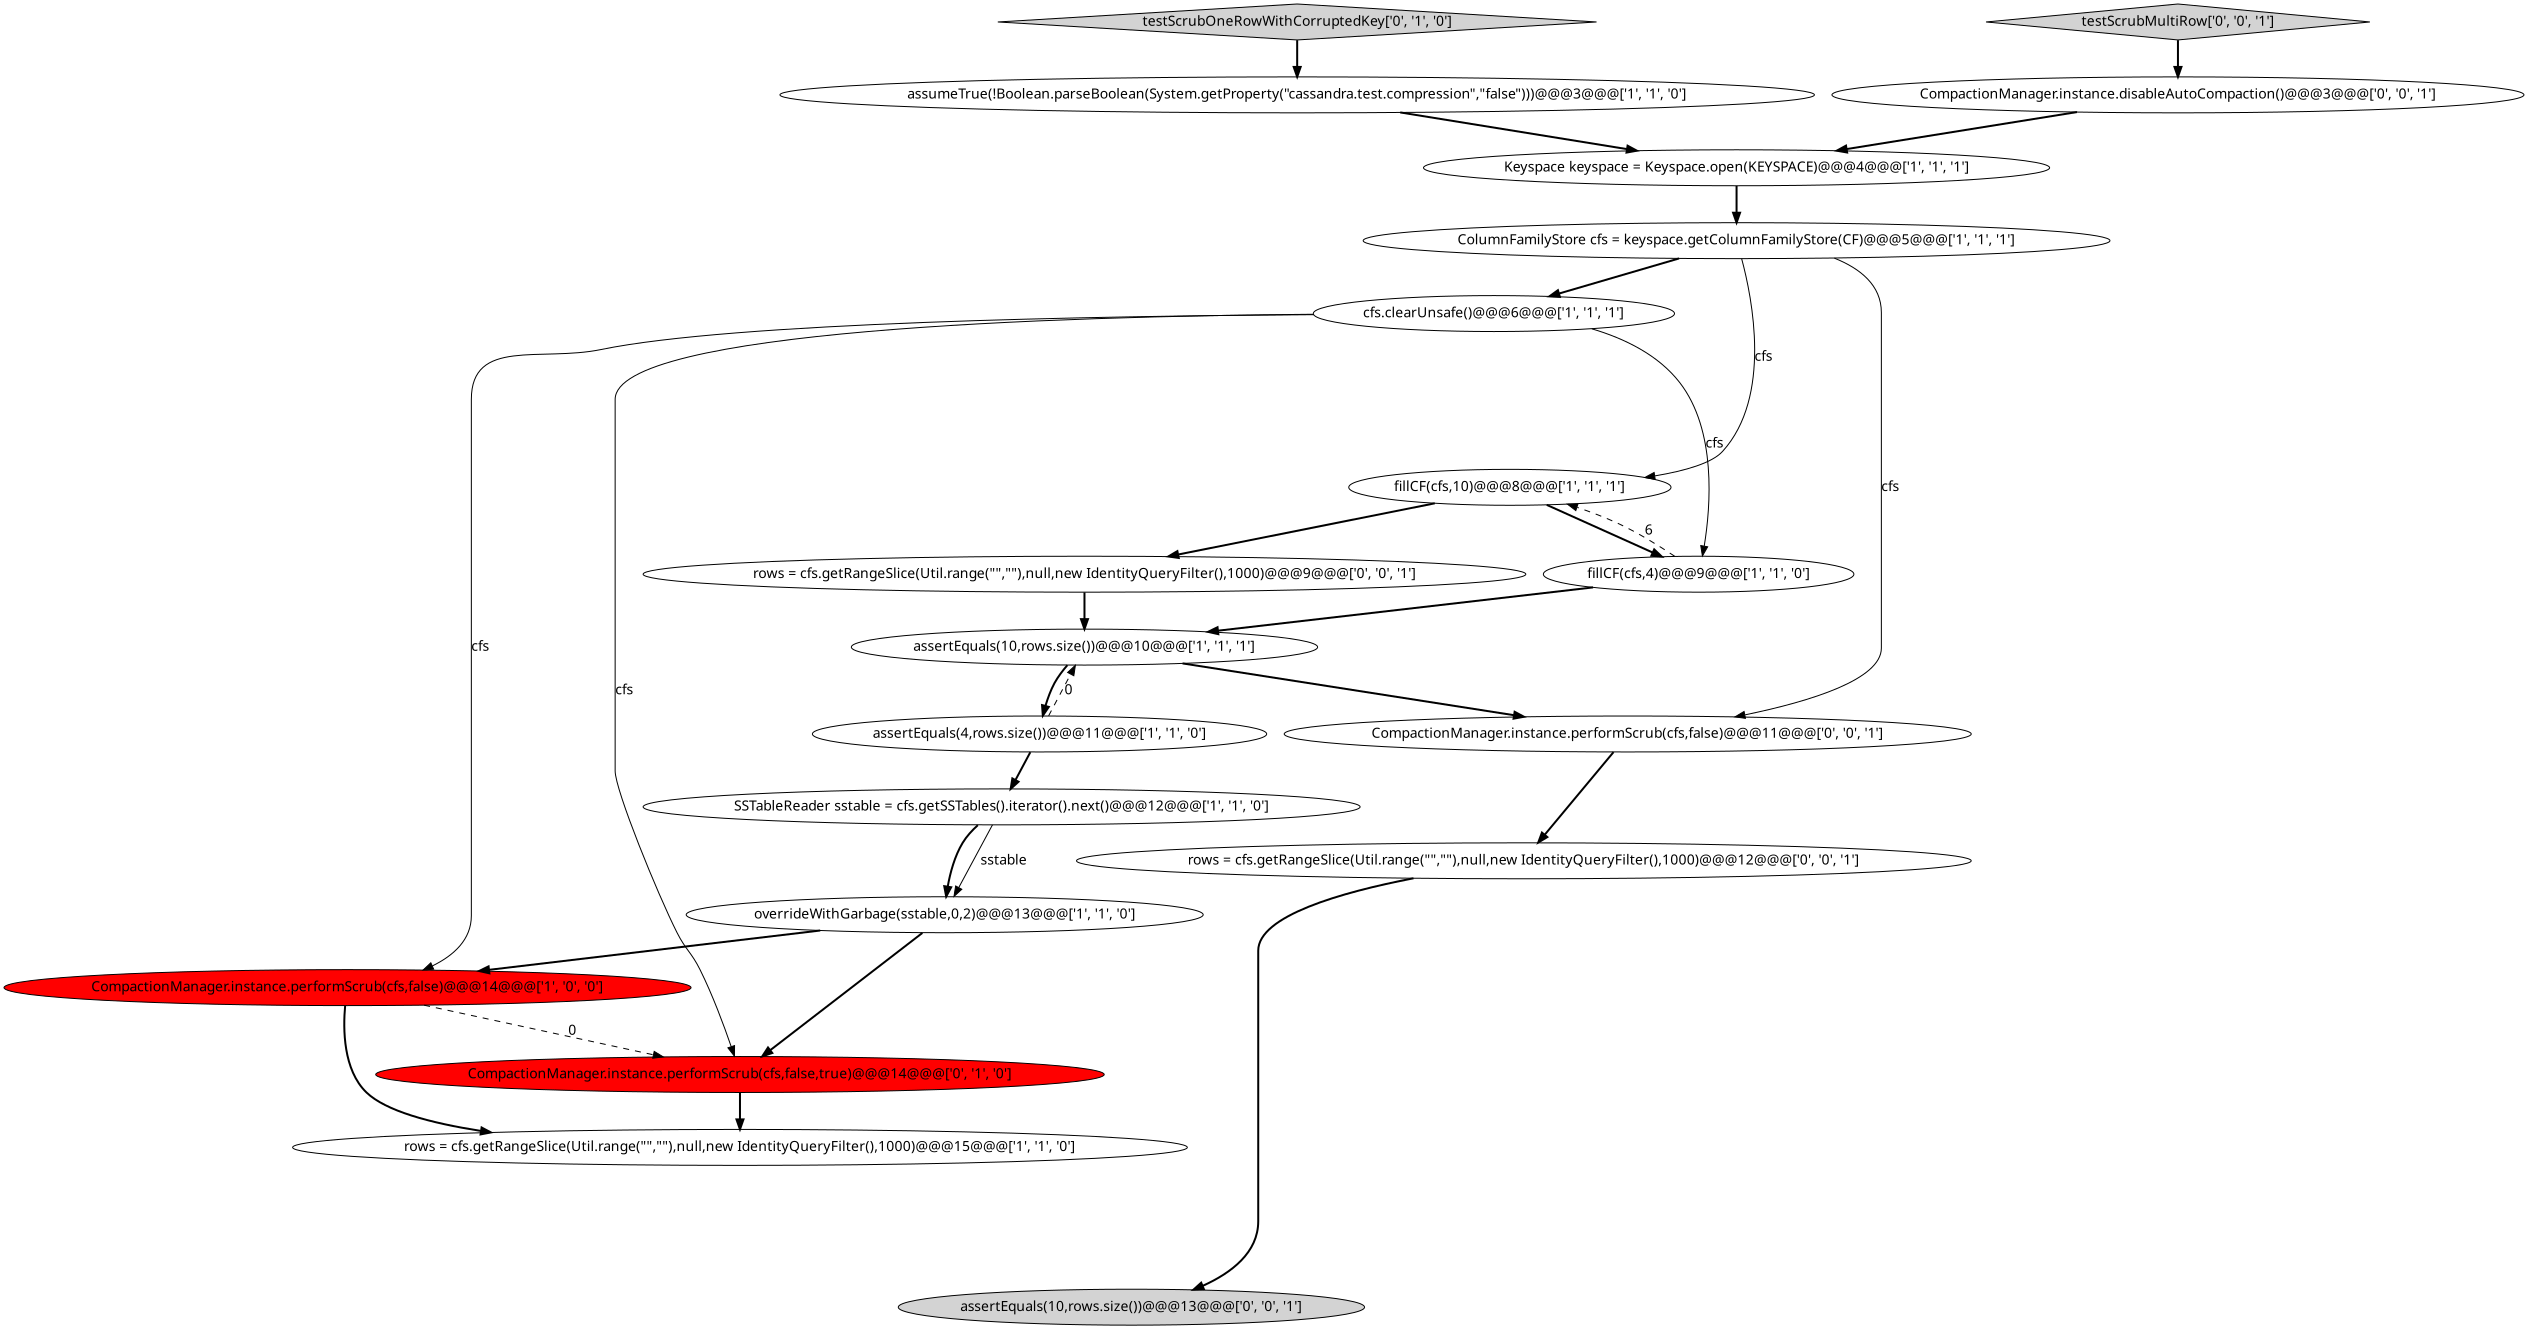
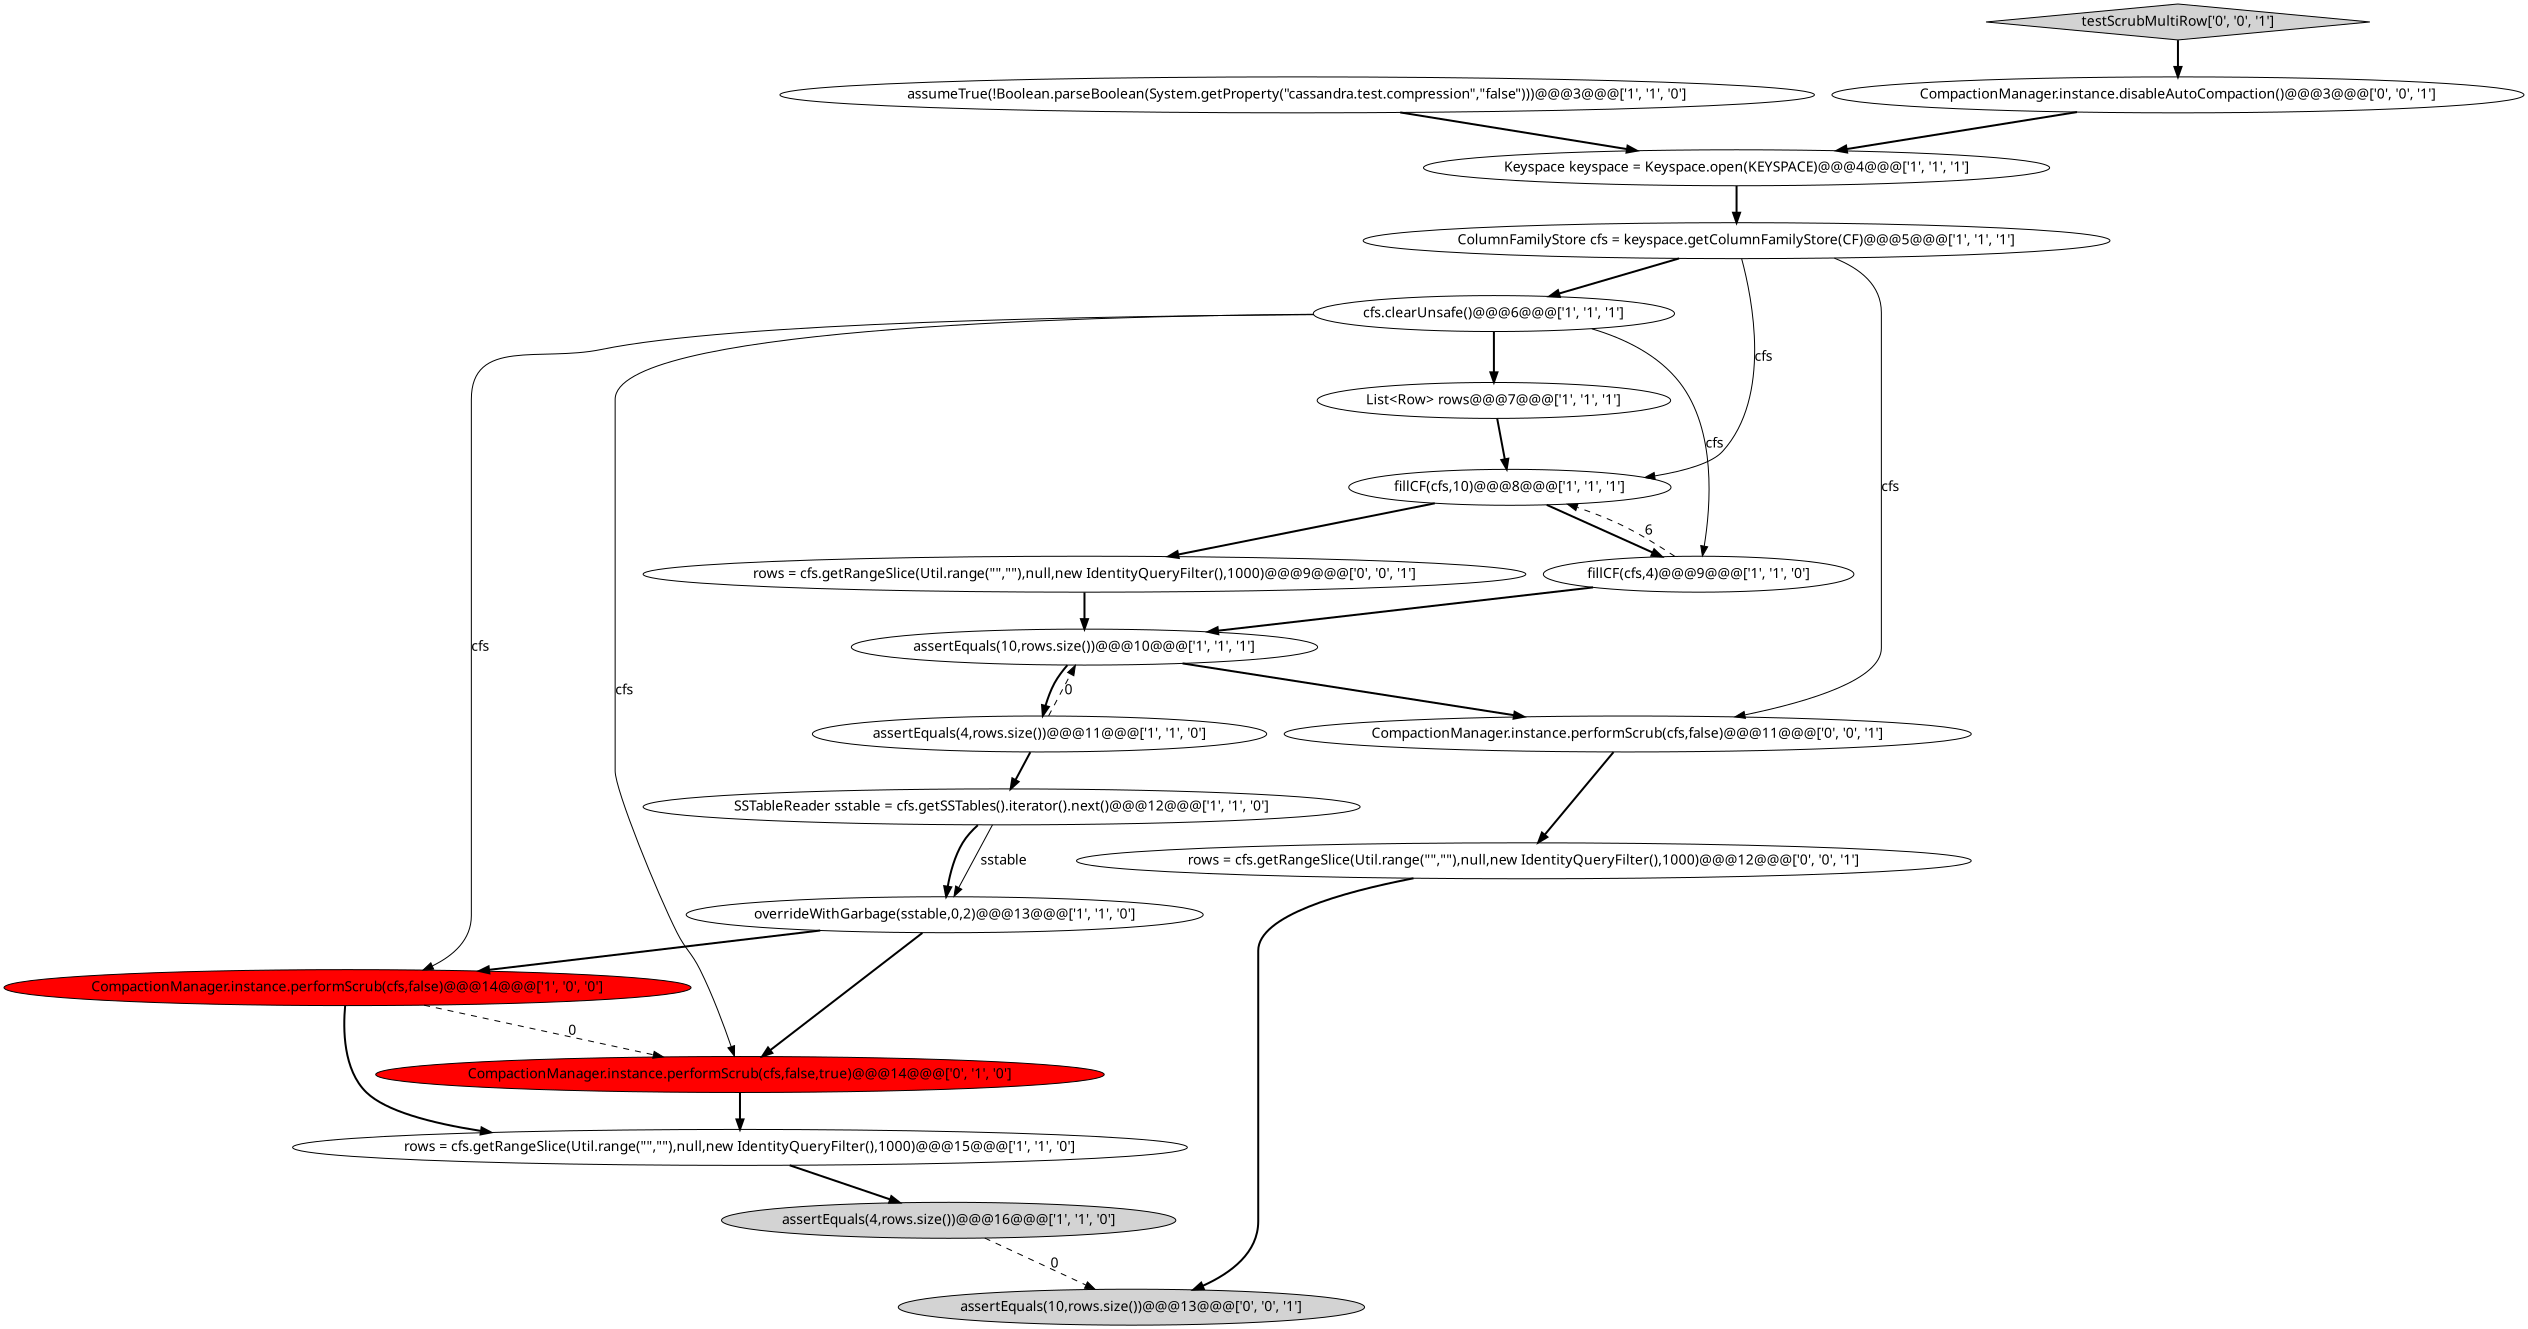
  digraph {
    fontname="Noto Sans"
    node [fillcolor=white fontname="Noto Sans" shape=ellipse style=filled]
    edge [fontname="Noto Sans" style=bold]
    n1 [label="SSTableReader sstable = cfs.getSSTables().iterator().next()@@@12@@@['1', '1', '0']"]
    n2 [label="overrideWithGarbage(sstable,0,2)@@@13@@@['1', '1', '0']"]
    n3 [fillcolor=red label="CompactionManager.instance.performScrub(cfs,false,true)@@@14@@@['0', '1', '0']"]
    n4 [fillcolor=red label="CompactionManager.instance.performScrub(cfs,false)@@@14@@@['1', '0', '0']"]
    n5 [label="assumeTrue(!Boolean.parseBoolean(System.getProperty(\"cassandra.test.compression\",\"false\")))@@@3@@@['1', '1', '0']"]
    n6 [label="Keyspace keyspace = Keyspace.open(KEYSPACE)@@@4@@@['1', '1', '1']"]
    n7 [label="ColumnFamilyStore cfs = keyspace.getColumnFamilyStore(CF)@@@5@@@['1', '1', '1']"]
    n8 [label="rows = cfs.getRangeSlice(Util.range(\"\",\"\"),null,new IdentityQueryFilter(),1000)@@@15@@@['1', '1', '0']"]
    n9 [label="fillCF(cfs,10)@@@8@@@['1', '1', '1']"]
    n10 [label="CompactionManager.instance.performScrub(cfs,false)@@@11@@@['0', '0', '1']"]
    n11 [label="cfs.clearUnsafe()@@@6@@@['1', '1', '1']"]
+   n12 [label="List<Row> rows@@@7@@@['1', '1', '1']"]
    n13 [label="rows = cfs.getRangeSlice(Util.range(\"\",\"\"),null,new IdentityQueryFilter(),1000)@@@9@@@['0', '0', '1']"]
    n14 [label="fillCF(cfs,4)@@@9@@@['1', '1', '0']"]
+   n15 [fillcolor=lightgray label="assertEquals(4,rows.size())@@@16@@@['1', '1', '0']"]
    n16 [label="assertEquals(4,rows.size())@@@11@@@['1', '1', '0']"]
    n17 [label="assertEquals(10,rows.size())@@@10@@@['1', '1', '1']"]
    n18 [label="rows = cfs.getRangeSlice(Util.range(\"\",\"\"),null,new IdentityQueryFilter(),1000)@@@12@@@['0', '0', '1']"]
    n19 [fillcolor=lightgray label="assertEquals(10,rows.size())@@@13@@@['0', '0', '1']"]
    n20 [fillcolor=lightgray label="testScrubMultiRow['0', '0', '1']" shape=diamond]
    n21 [label="CompactionManager.instance.disableAutoCompaction()@@@3@@@['0', '0', '1']"]
-   n22 [fillcolor=lightgray label="testScrubOneRowWithCorruptedKey['0', '1', '0']" shape=diamond]
    n1 -> n2 [label=sstable style=solid]
    n1 -> n2
    n2 -> n3
    n2 -> n4
    n3 -> n8
    n4 -> n3 [label=0 style=dashed]
    n4 -> n8
    n5 -> n6
    n6 -> n7
    n7 -> n9 [label=cfs style=solid]
    n7 -> n10 [label=cfs style=solid]
    n7 -> n11
+   n8 -> n15
    n9 -> n13
    n9 -> n14
    n10 -> n18
    n11 -> n3 [label=cfs style=solid]
    n11 -> n4 [label=cfs style=solid]
+   n11 -> n12
    n11 -> n14 [label=cfs style=solid]
+   n12 -> n9
    n13 -> n17
    n14 -> n9 [label=6 style=dashed]
    n14 -> n17
+   n15 -> n19 [label=0 style=dashed]
    n16 -> n1
    n16 -> n17 [label=0 style=dashed]
    n17 -> n10
    n17 -> n16
    n18 -> n19
    n20 -> n21
    n21 -> n6
-   n22 -> n5
  }
